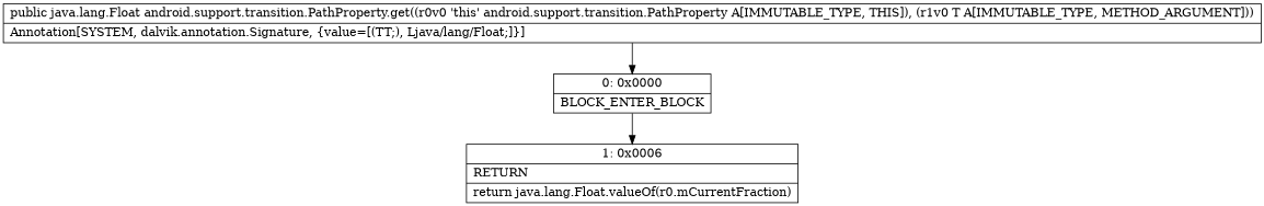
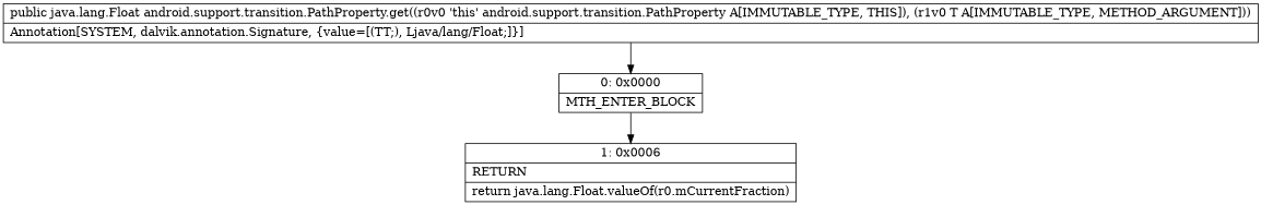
  digraph {
    node [shape=record]
-   n1 [label="{0\:\ 0x0000|BLOCK_ENTER_BLOCK\l}"]
+   n1 [label="{0\:\ 0x0000|MTH_ENTER_BLOCK\l}"]
    n2 [label="{1\:\ 0x0006|RETURN\l|return java.lang.Float.valueOf(r0.mCurrentFraction)\l}"]
    n3 [label="{public java.lang.Float android.support.transition.PathProperty.get((r0v0 'this' android.support.transition.PathProperty A[IMMUTABLE_TYPE, THIS]), (r1v0 T A[IMMUTABLE_TYPE, METHOD_ARGUMENT]))  | Annotation[SYSTEM, dalvik.annotation.Signature, \{value=[(TT;), Ljava\/lang\/Float;]\}]\l}"]
    n1 -> n2
    n3 -> n1
  }
